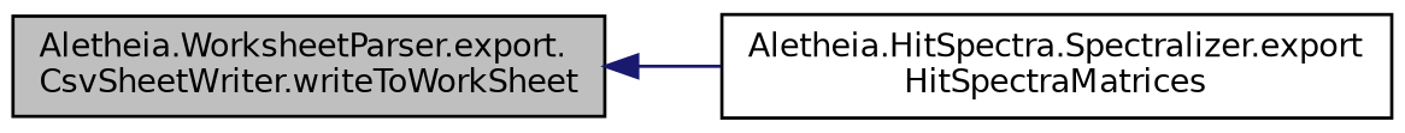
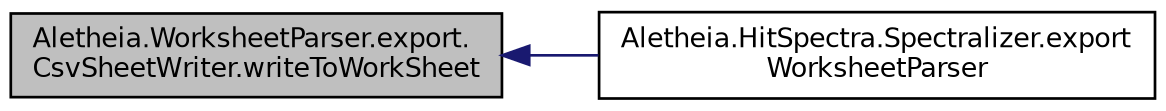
  digraph {
    rankdir=LR
    node [color=black fontname=Helvetica fontsize=10 shape=record style=filled]
    n1 [fillcolor=grey75 fontcolor=black height=0.2 label="Aletheia.WorksheetParser.export.\lCsvSheetWriter.writeToWorkSheet" width=0.4]
-   n2 [fillcolor=white height=0.2 label="Aletheia.HitSpectra.Spectralizer.export\lHitSpectraMatrices" width=0.4]
+   n2 [fillcolor=white height=0.2 label="Aletheia.HitSpectra.Spectralizer.export\lWorksheetParser" width=0.4]
    n1 -> n2 [color=midnightblue dir=back fontname=Helvetica fontsize=10 labelfontname=Helvetica labelfontsize=10 style=solid]
  }
